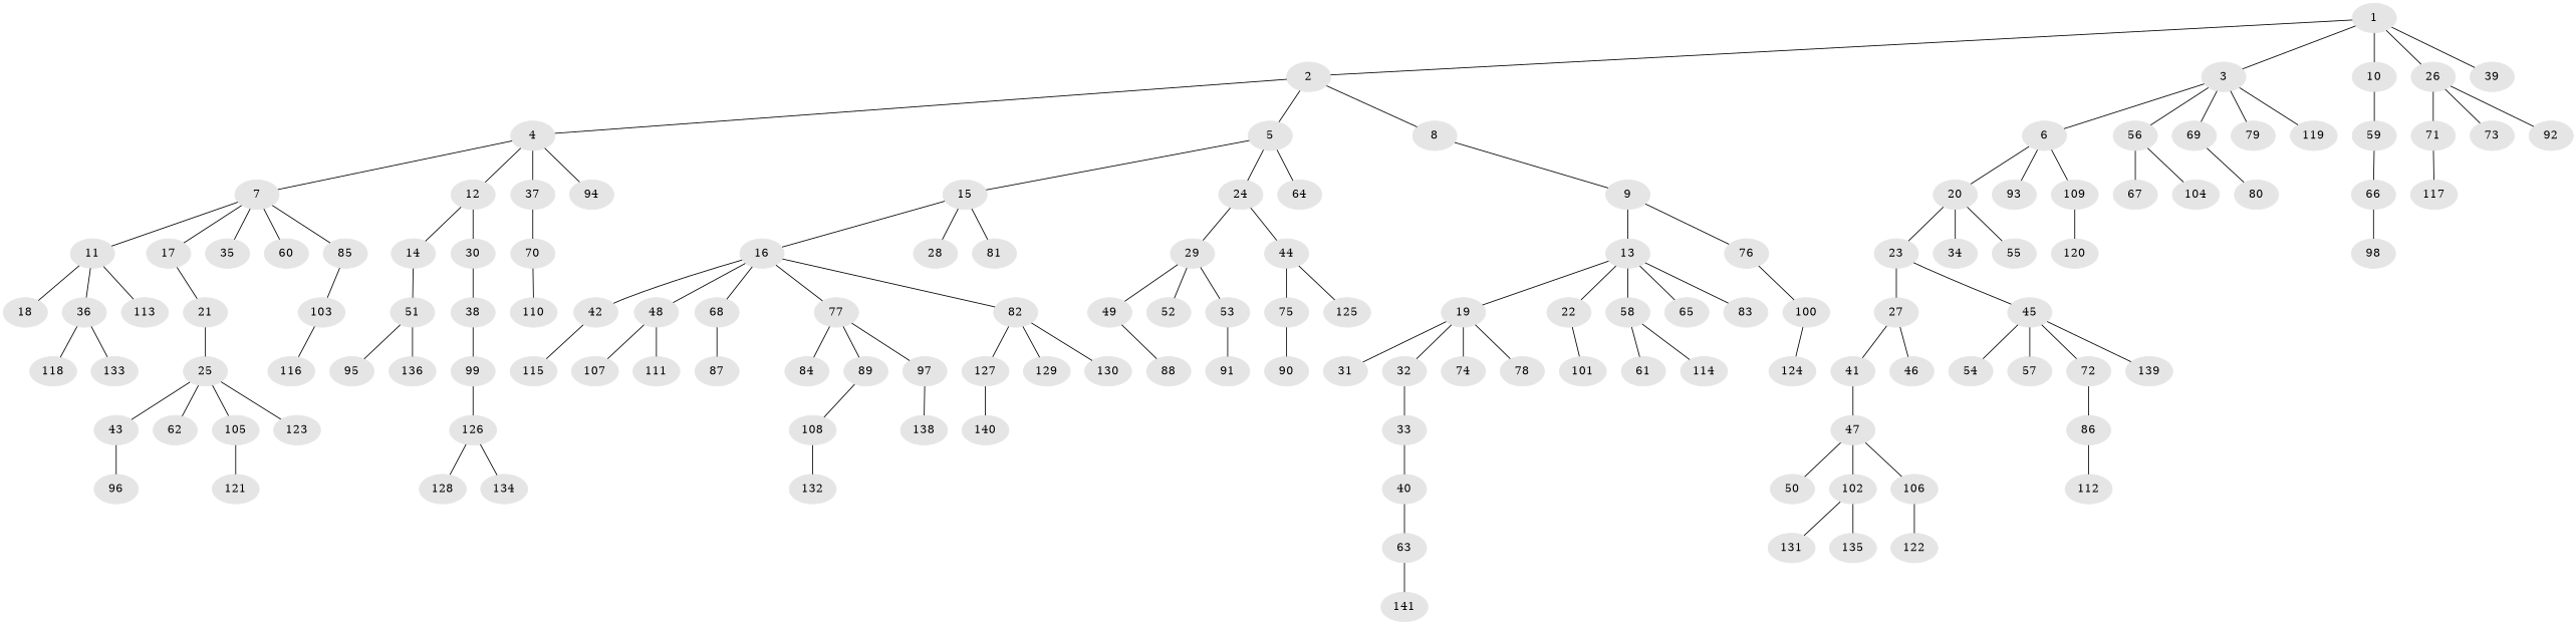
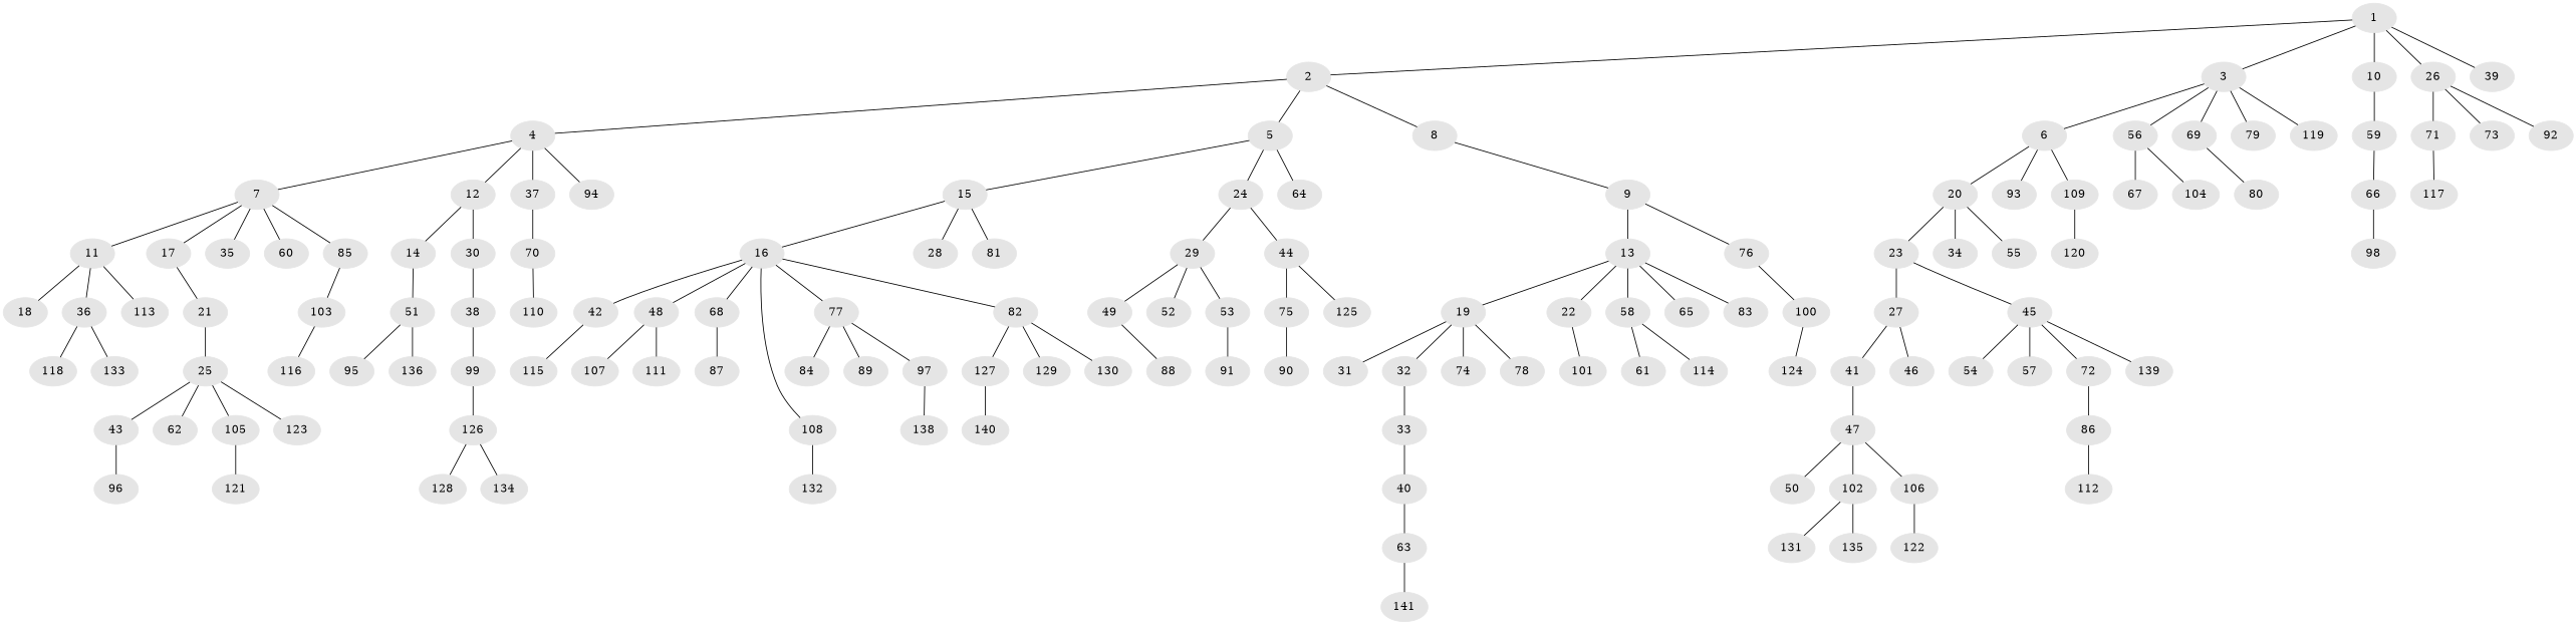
  graph {
    node [color=gray90 style=filled]
    1
    2
    3
    10
    26
    39
    4
    5
    8
    6
    56
    69
    79
    119
    59
    71
    73
    92
    7
    12
    37
    94
    15
    24
    64
    9
    20
    93
    109
    67
    104
    80
    11
    17
    35
    60
    85
    14
    30
    70
    16
    28
    81
    29
    44
    23
    34
    55
    120
    18
    36
    113
    21
    103
    13
    76
    19
    22
    58
    65
    83
    100
    66
    118
    133
    51
    38
    31
    32
    74
    78
    101
    61
    114
    95
    136
    42
    48
    68
    77
    82
    108
    115
    107
    111
    87
    84
    89
    97
    127
    129
    130
    132
    25
    33
    27
    45
    43
    62
    105
    123
    41
    46
    54
    57
    72
    139
    49
    52
    53
    75
    125
    96
    121
    117
    47
    88
    91
    99
    40
    63
    110
    126
    141
    90
    86
    50
    102
    106
    131
    135
    122
    98
    112
    124
    138
    140
    116
    128
    134
    1 -- 2
    1 -- 3
    1 -- 10
    1 -- 26
    1 -- 39
    2 -- 4
    2 -- 5
    2 -- 8
    3 -- 6
    3 -- 56
    3 -- 69
    3 -- 79
    3 -- 119
    10 -- 59
    26 -- 71
    26 -- 73
    26 -- 92
    4 -- 7
    4 -- 12
    4 -- 37
    4 -- 94
    5 -- 15
    5 -- 24
    5 -- 64
    8 -- 9
    6 -- 20
    6 -- 93
    6 -- 109
    56 -- 67
    56 -- 104
    69 -- 80
    59 -- 66
    71 -- 117
    7 -- 11
    7 -- 17
    7 -- 35
    7 -- 60
    7 -- 85
    12 -- 14
    12 -- 30
    37 -- 70
    15 -- 16
    15 -- 28
    15 -- 81
    24 -- 29
    24 -- 44
    9 -- 13
    9 -- 76
    20 -- 23
    20 -- 34
    20 -- 55
    109 -- 120
    11 -- 18
    11 -- 36
    11 -- 113
    17 -- 21
    85 -- 103
    14 -- 51
    30 -- 38
    70 -- 110
    16 -- 42
    16 -- 48
    16 -- 68
    16 -- 77
    16 -- 82
-   89 -- 108
+   16 -- 108
    29 -- 49
    29 -- 52
    29 -- 53
    44 -- 75
    44 -- 125
    23 -- 27
    23 -- 45
    36 -- 118
    36 -- 133
    21 -- 25
    103 -- 116
    13 -- 19
    13 -- 22
    13 -- 58
    13 -- 65
    13 -- 83
    76 -- 100
    19 -- 31
    19 -- 32
    19 -- 74
    19 -- 78
    22 -- 101
    58 -- 61
    58 -- 114
    100 -- 124
    66 -- 98
    51 -- 95
    51 -- 136
    38 -- 99
    32 -- 33
    42 -- 115
    48 -- 107
    48 -- 111
    68 -- 87
    77 -- 84
    77 -- 89
    77 -- 97
    82 -- 127
    82 -- 129
    82 -- 130
    108 -- 132
    97 -- 138
    127 -- 140
    25 -- 43
    25 -- 62
    25 -- 105
    25 -- 123
    33 -- 40
    27 -- 41
    27 -- 46
    45 -- 54
    45 -- 57
    45 -- 72
    45 -- 139
    43 -- 96
    105 -- 121
    41 -- 47
    72 -- 86
    49 -- 88
    53 -- 91
    75 -- 90
    47 -- 50
    47 -- 102
    47 -- 106
    99 -- 126
    40 -- 63
    63 -- 141
    126 -- 128
    126 -- 134
    86 -- 112
    102 -- 131
    102 -- 135
    106 -- 122
  }
